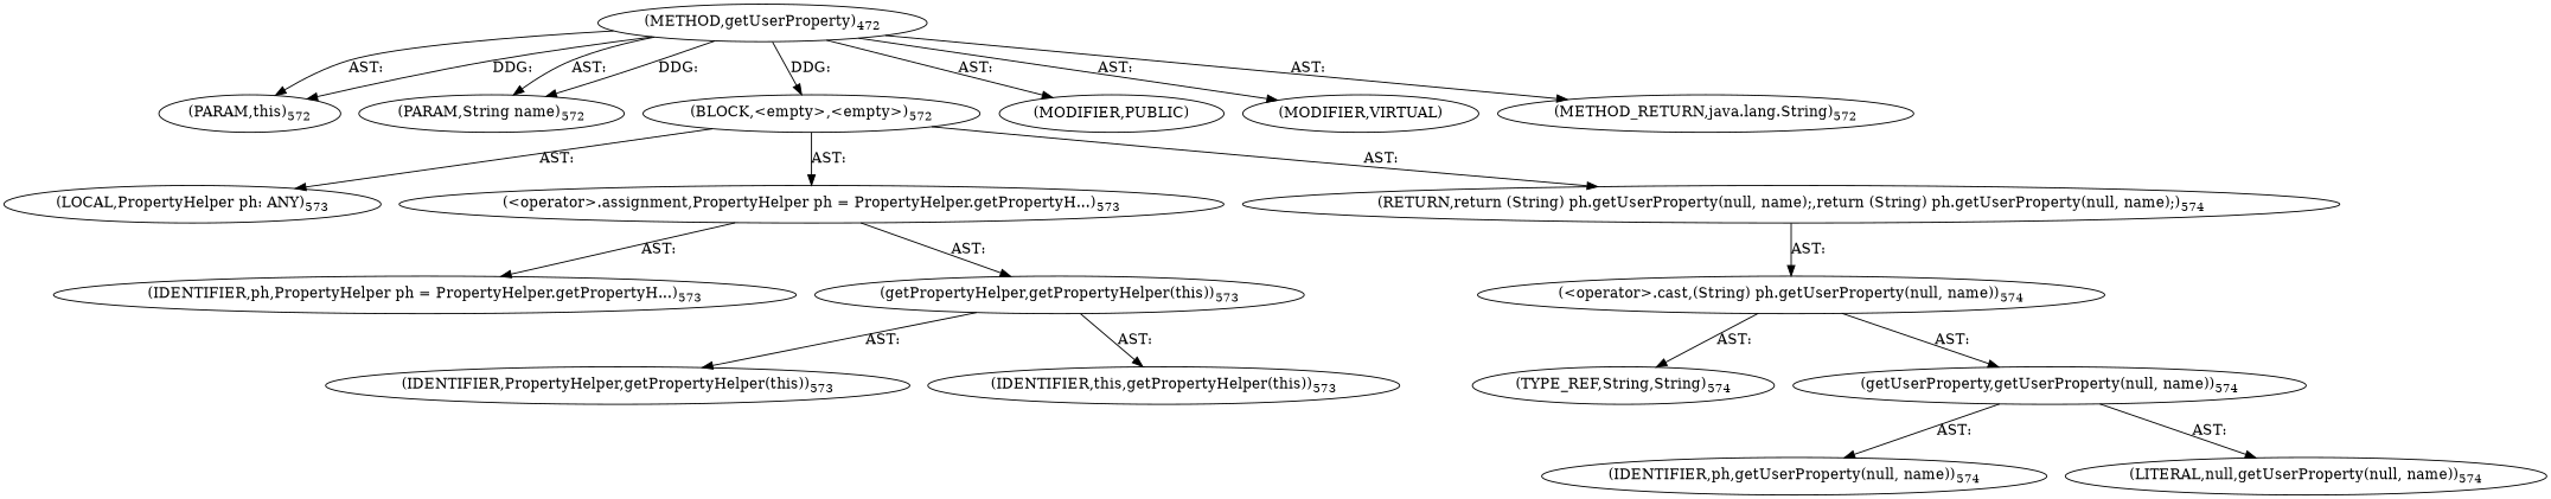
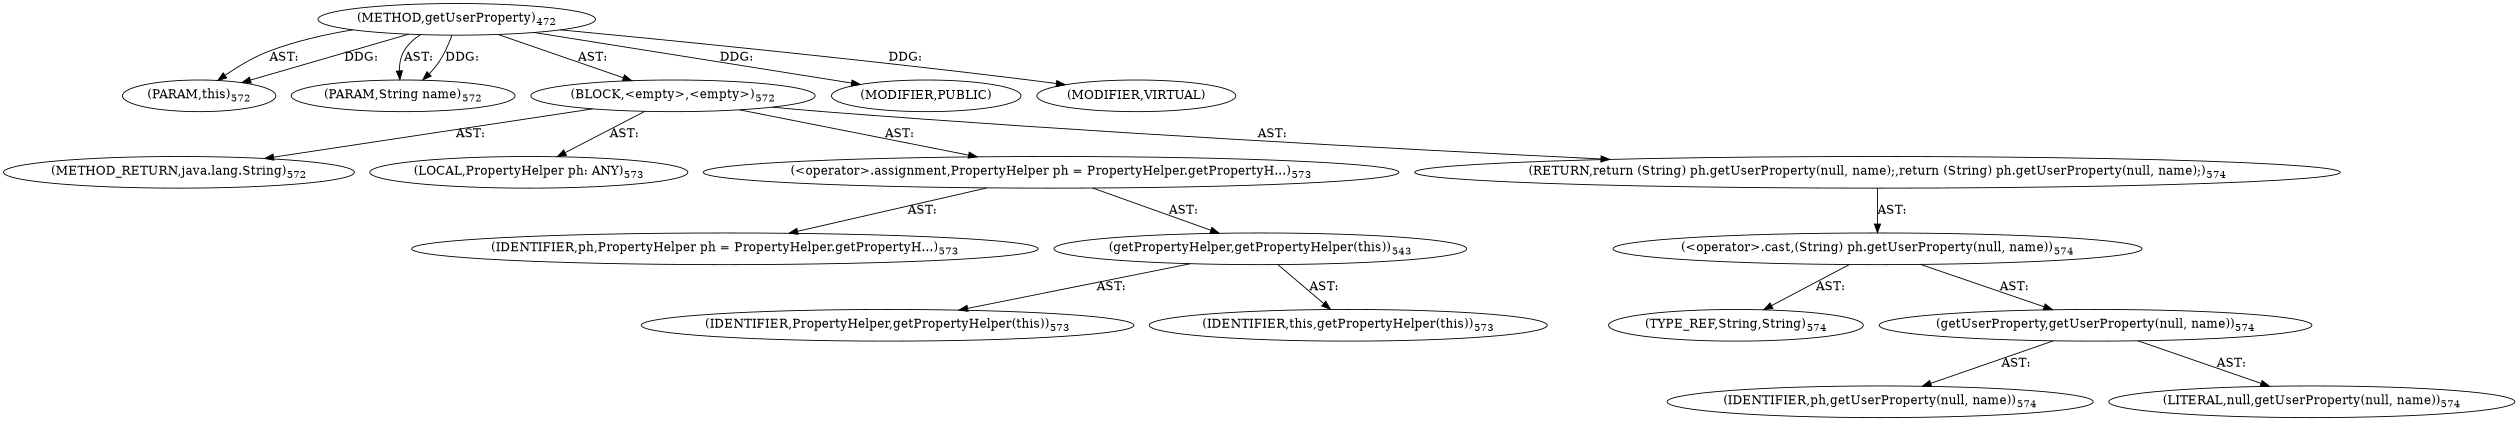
  digraph {
    n1 [label=<(METHOD,getUserProperty)<SUB>472</SUB>>]
    n2 [label=<(PARAM,this)<SUB>572</SUB>>]
    n3 [label=<(PARAM,String name)<SUB>572</SUB>>]
    n4 [label=<(BLOCK,&lt;empty&gt;,&lt;empty&gt;)<SUB>572</SUB>>]
    n5 [label=<(MODIFIER,PUBLIC)>]
    n6 [label=<(MODIFIER,VIRTUAL)>]
    n7 [label=<(METHOD_RETURN,java.lang.String)<SUB>572</SUB>>]
    n8 [label=<(LOCAL,PropertyHelper ph: ANY)<SUB>573</SUB>>]
    n9 [label=<(&lt;operator&gt;.assignment,PropertyHelper ph = PropertyHelper.getPropertyH...)<SUB>573</SUB>>]
    n10 [label=<(RETURN,return (String) ph.getUserProperty(null, name);,return (String) ph.getUserProperty(null, name);)<SUB>574</SUB>>]
    n11 [label=<(IDENTIFIER,ph,PropertyHelper ph = PropertyHelper.getPropertyH...)<SUB>573</SUB>>]
-   n12 [label=<(getPropertyHelper,getPropertyHelper(this))<SUB>573</SUB>>]
+   n12 [label=<(getPropertyHelper,getPropertyHelper(this))<SUB>543</SUB>>]
    n13 [label=<(&lt;operator&gt;.cast,(String) ph.getUserProperty(null, name))<SUB>574</SUB>>]
    n14 [label=<(IDENTIFIER,PropertyHelper,getPropertyHelper(this))<SUB>573</SUB>>]
    n15 [label=<(IDENTIFIER,this,getPropertyHelper(this))<SUB>573</SUB>>]
    n16 [label=<(TYPE_REF,String,String)<SUB>574</SUB>>]
    n17 [label=<(getUserProperty,getUserProperty(null, name))<SUB>574</SUB>>]
    n18 [label=<(IDENTIFIER,ph,getUserProperty(null, name))<SUB>574</SUB>>]
    n19 [label=<(LITERAL,null,getUserProperty(null, name))<SUB>574</SUB>>]
    n1 -> n2 [label="AST: "]
    n1 -> n2 [label="DDG: "]
    n1 -> n3 [label="AST: "]
    n1 -> n3 [label="DDG: "]
-   n1 -> n4 [label="DDG: "]
-   n1 -> n5 [label="AST: "]
-   n1 -> n6 [label="AST: "]
-   n1 -> n7 [label="AST: "]
+   n1 -> n4 [label="AST: "]
+   n1 -> n5 [label="DDG: "]
+   n1 -> n6 [label="DDG: "]
+   n4 -> n7 [label="AST: "]
    n4 -> n8 [label="AST: "]
    n4 -> n9 [label="AST: "]
    n4 -> n10 [label="AST: "]
    n9 -> n11 [label="AST: "]
    n9 -> n12 [label="AST: "]
    n10 -> n13 [label="AST: "]
    n12 -> n14 [label="AST: "]
    n12 -> n15 [label="AST: "]
    n13 -> n16 [label="AST: "]
    n13 -> n17 [label="AST: "]
    n17 -> n18 [label="AST: "]
    n17 -> n19 [label="AST: "]
  }
